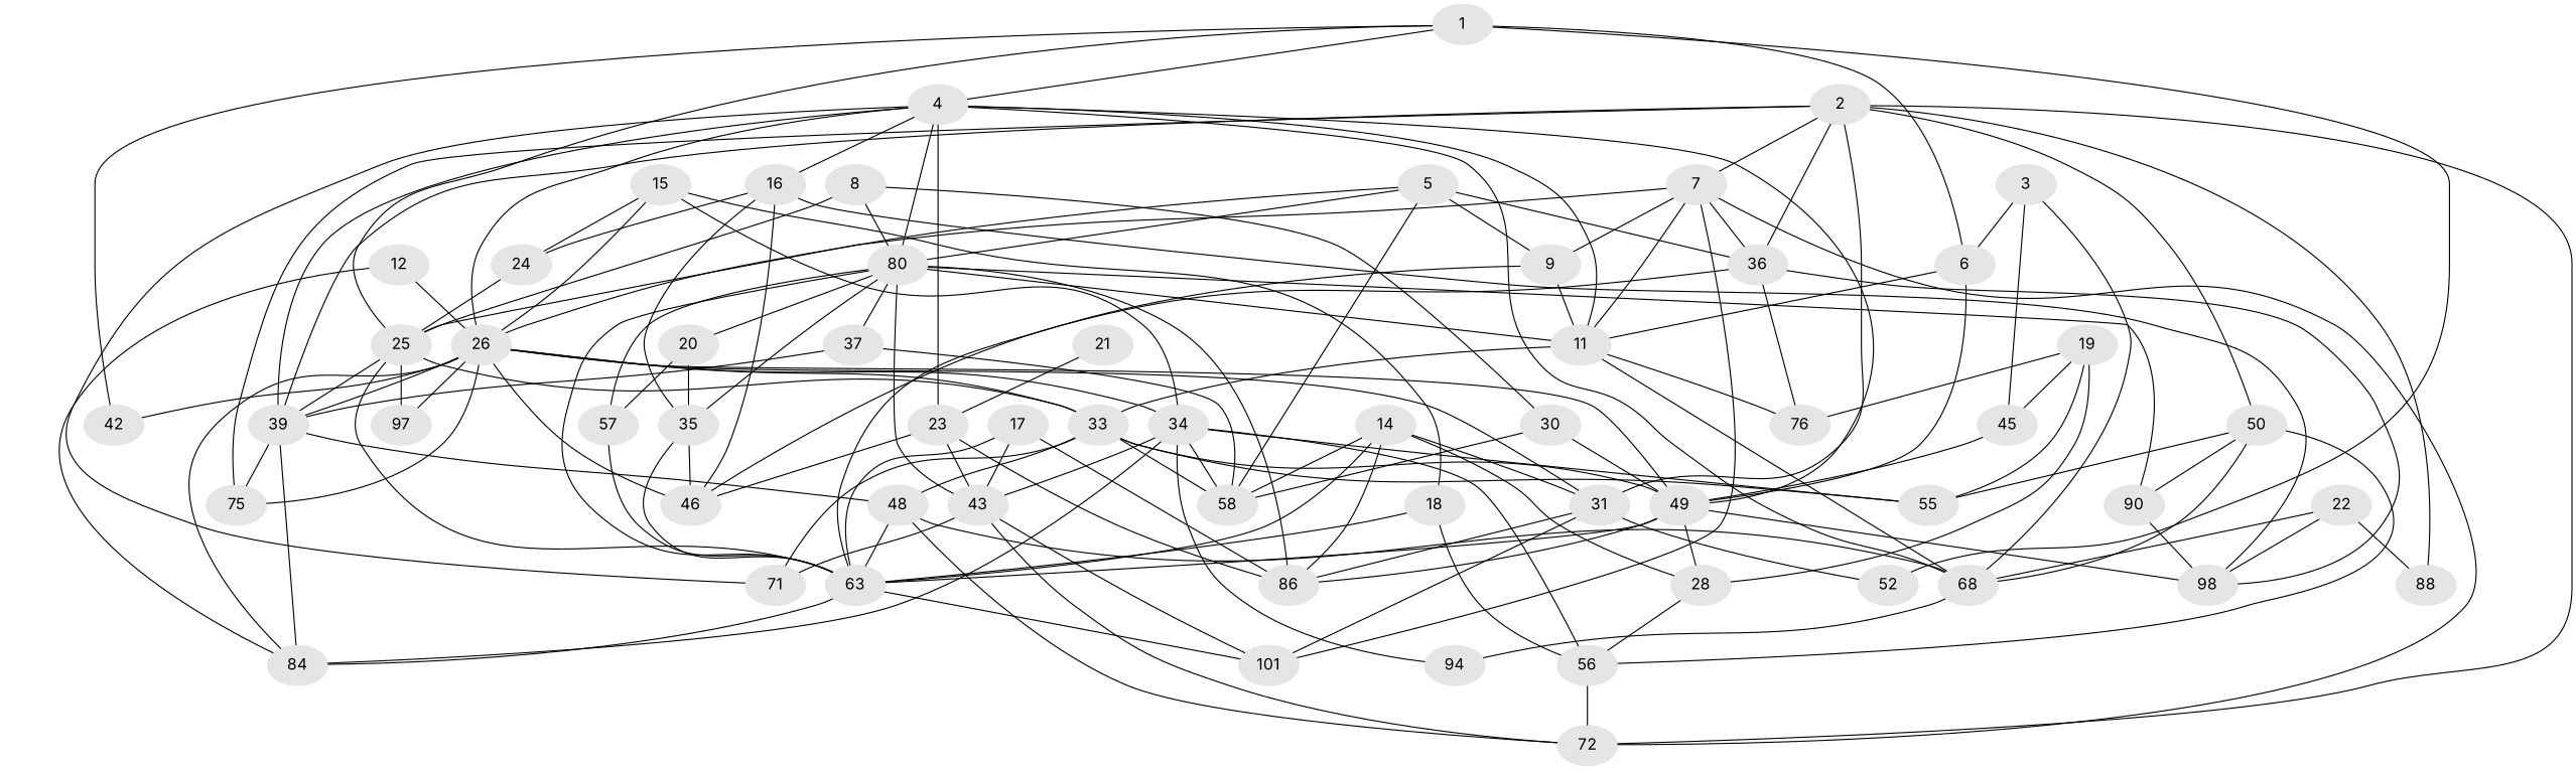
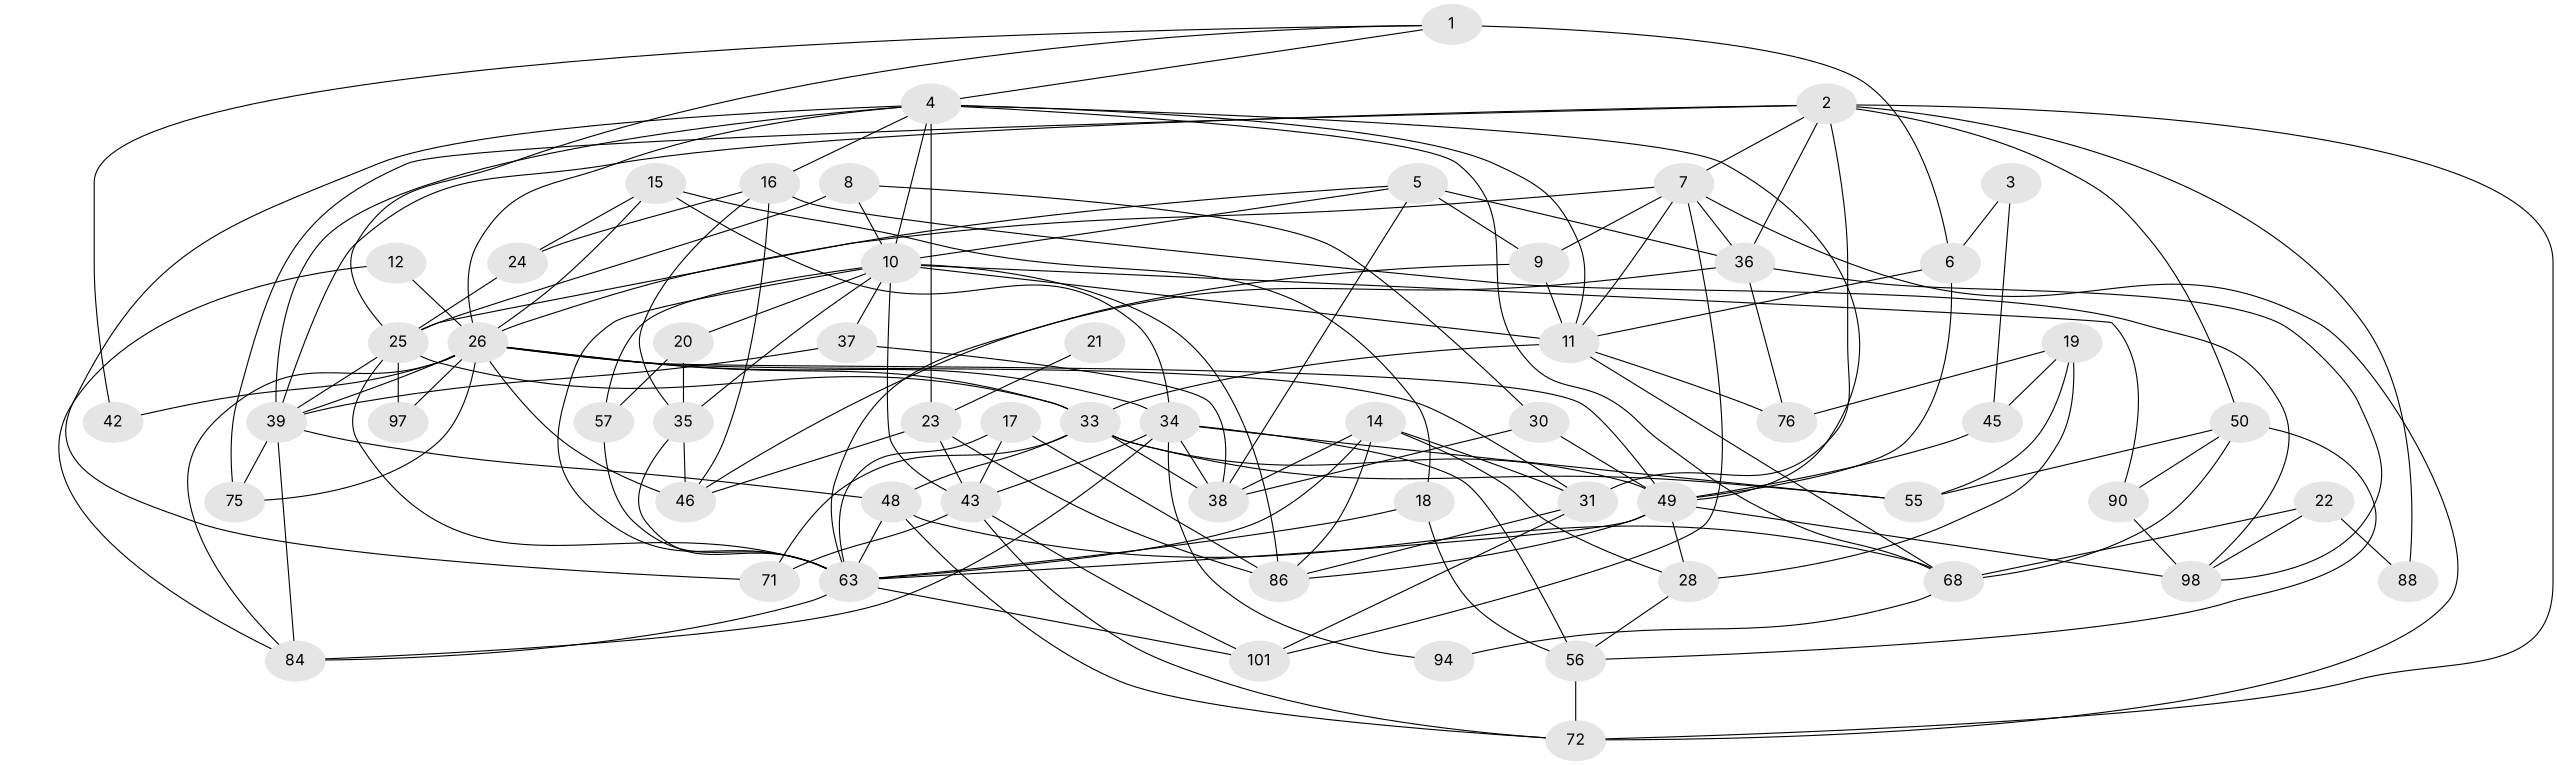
  graph {
    fontname=Inter
    node [color=gray90 fontname=Inter style=filled]
    edge [fontname=Inter]
    1 [super="+65"]
    4 [super="+13"]
    6 [super="+54"]
    25 [super="+66+92"]
    n5 [label=42]
-   52
    39 [super="+82"]
    68 [super="+80"]
-   10 [super="+87+102" label=80]
+   10 [super="+87+102"]
    11 [super="+91+77"]
    16
    23 [super="+83"]
    26 [super="+96+59"]
    49 [super="+79"]
    71 [super="+99"]
    63 [super="+74+100"]
    33 [super="+42+89"]
    97
    2 [super="+69+29"]
    7 [super="+51"]
    31
    36 [super="+61"]
    50
    72
    75
    88
    9 [super="+41"]
    101
    86 [super="+93"]
    76
    46 [super="+78"]
    98
    84
    48
    90
    56
    55
    3
    45
    94
    20 [super="+38"]
    35 [super="+81"]
    37 [super="+60"]
    43 [super="+53"]
    57
    24
    34 [super="+67+64"]
    28
    5 [super="+32+47"]
-   58
+   58 [label=38]
    8
    30
    12
    14 [super="+44"]
    15
    18
    17 [super="+62"]
    21
    19
    22
    1 -- 4
    1 -- 6
    1 -- 25
    1 -- n5
-   1 -- 52 [weight=2]
    4 -- 39
    4 -- 68
    4 -- 10
    4 -- 11
    4 -- 16
    4 -- 23
    4 -- 26
    4 -- 49
    4 -- 71
    6 -- 11
    6 -- 49
    25 -- 39
    25 -- 63
    25 -- 33
    25 -- 97
    39 -- 75
    39 -- 84
    39 -- 48
    68 -- 94
    10 -- 11
    10 -- 63
    10 -- 86 [weight=2]
    10 -- 90
    10 -- 20
    10 -- 35
    10 -- 37
    10 -- 43
    10 -- 57
    11 -- 68
    11 -- 33
    11 -- 76
    16 -- 46
    16 -- 98
    16 -- 35
    16 -- 24
    23 -- 86
    23 -- 46
    23 -- 43
    26 -- n5
    26 -- 39
    26 -- 49
    26 -- 33
    26 -- 97
    26 -- 31
    26 -- 75
    26 -- 46
    26 -- 84
    26 -- 34
    49 -- 63 [weight=2]
    49 -- 86
    49 -- 98 [weight=2]
    49 -- 28
    63 -- 101
    63 -- 84
    33 -- 49
    33 -- 71
    33 -- 48
    33 -- 55
    33 -- 58 [weight=2]
    2 -- 39
    2 -- 7
    2 -- 31
    2 -- 36
    2 -- 50
    2 -- 72
    2 -- 75
    2 -- 88
    7 -- 25
    7 -- 11
    7 -- 36
    7 -- 72
    7 -- 9
    7 -- 101
-   31 -- 52
    31 -- 101
    31 -- 86
    36 -- 76
    36 -- 46
    36 -- 98
    50 -- 68
    50 -- 90
    50 -- 56
    50 -- 55
    9 -- 11 [weight=3]
    9 -- 63
    48 -- 68
    48 -- 63
    48 -- 72
    90 -- 98
    56 -- 72
    3 -- 6
-   3 -- 68
    3 -- 45
    45 -- 49
    20 -- 35
    20 -- 57
    35 -- 63
    35 -- 46
    37 -- 39
    37 -- 58
    43 -- 71
    43 -- 72
    43 -- 101
    57 -- 63
    24 -- 25
    34 -- 84
    34 -- 56
    34 -- 55
    34 -- 94
    34 -- 43
    34 -- 58
    28 -- 56
    5 -- 10
    5 -- 26
    5 -- 36
    5 -- 9
    5 -- 58
    8 -- 25
    8 -- 10
    8 -- 30
    30 -- 49
    30 -- 58
    12 -- 26
    12 -- 84
    14 -- 63
    14 -- 31
    14 -- 86
    14 -- 28 [weight=2]
    14 -- 58
    15 -- 26
    15 -- 24
    15 -- 34
    15 -- 18
    18 -- 63
    18 -- 56
    17 -- 63
    17 -- 86
    17 -- 43
    21 -- 23
    19 -- 76
    19 -- 55
    19 -- 45
    19 -- 28
    22 -- 68
    22 -- 88
    22 -- 98
  }
